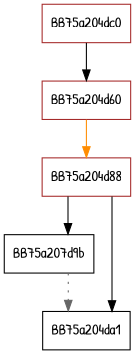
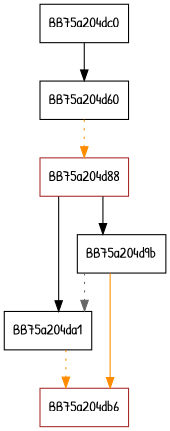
  digraph {
    fontname="Patrick Hand"
    splines=ortho
    node [color=black fontname="Patrick Hand" shape=box]
    edge [color=black fontname="Patrick Hand" style=solid]
    BB75a204d88 [color=brown]
-   BB75a204d60 [color=brown]
-   BB75a204dc0 [color=brown]
-   BB75a204d9b [label=BB75a207d9b]
+   BB75a204d60
+   BB75a204dc0
+   BB75a204d9b
    BB75a204da1
+   BB75a204db6 [color=brown]
    BB75a204d88 -> BB75a204d9b
    BB75a204d88 -> BB75a204da1
-   BB75a204d60 -> BB75a204d88 [color=darkorange]
+   BB75a204d60 -> BB75a204d88 [color=darkorange style=dotted]
    BB75a204dc0 -> BB75a204d60
    BB75a204d9b -> BB75a204da1 [color=gray40 style=dotted]
+   BB75a204d9b -> BB75a204db6 [color=darkorange]
+   BB75a204da1 -> BB75a204db6 [color=darkorange style=dotted]
  }
